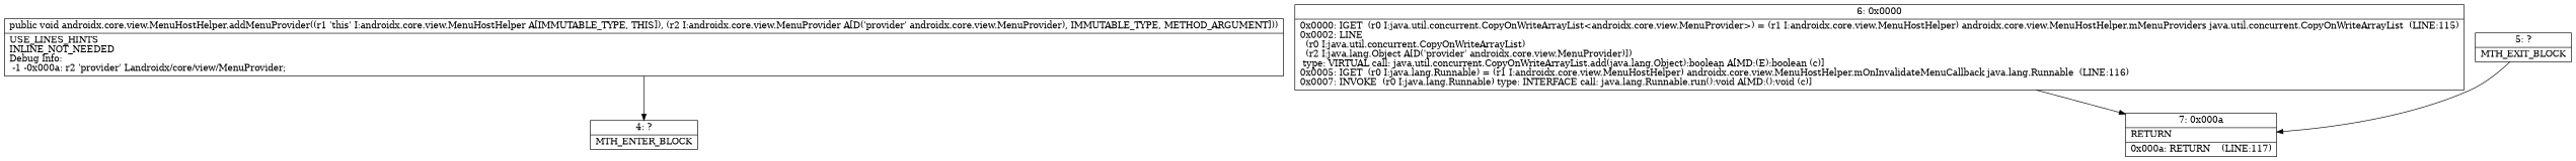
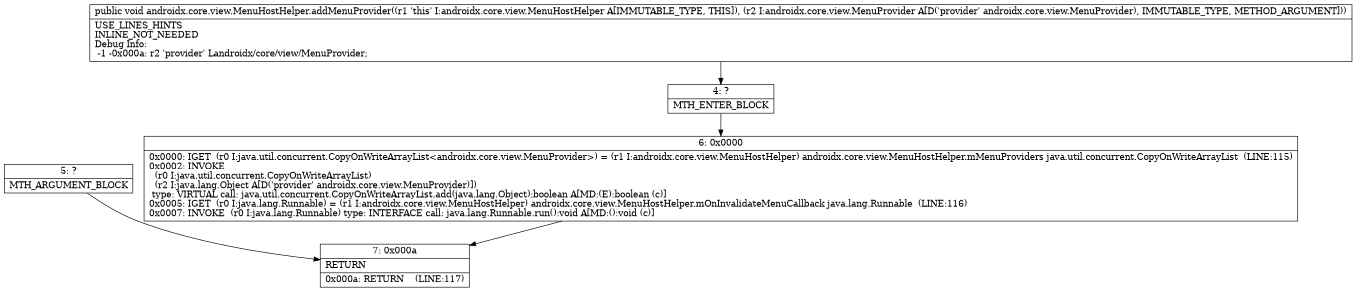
  digraph {
    node [shape=record]
    n1 [label="{4\:\ ?|MTH_ENTER_BLOCK\l}"]
-   n2 [label="{6\:\ 0x0000|0x0000: IGET  (r0 I:java.util.concurrent.CopyOnWriteArrayList\<androidx.core.view.MenuProvider\>) = (r1 I:androidx.core.view.MenuHostHelper) androidx.core.view.MenuHostHelper.mMenuProviders java.util.concurrent.CopyOnWriteArrayList  (LINE:115)\l0x0002: LINE  \l  (r0 I:java.util.concurrent.CopyOnWriteArrayList)\l  (r2 I:java.lang.Object A[D('provider' androidx.core.view.MenuProvider)])\l type: VIRTUAL call: java.util.concurrent.CopyOnWriteArrayList.add(java.lang.Object):boolean A[MD:(E):boolean (c)]\l0x0005: IGET  (r0 I:java.lang.Runnable) = (r1 I:androidx.core.view.MenuHostHelper) androidx.core.view.MenuHostHelper.mOnInvalidateMenuCallback java.lang.Runnable  (LINE:116)\l0x0007: INVOKE  (r0 I:java.lang.Runnable) type: INTERFACE call: java.lang.Runnable.run():void A[MD:():void (c)]\l}"]
+   n2 [label="{6\:\ 0x0000|0x0000: IGET  (r0 I:java.util.concurrent.CopyOnWriteArrayList\<androidx.core.view.MenuProvider\>) = (r1 I:androidx.core.view.MenuHostHelper) androidx.core.view.MenuHostHelper.mMenuProviders java.util.concurrent.CopyOnWriteArrayList  (LINE:115)\l0x0002: INVOKE  \l  (r0 I:java.util.concurrent.CopyOnWriteArrayList)\l  (r2 I:java.lang.Object A[D('provider' androidx.core.view.MenuProvider)])\l type: VIRTUAL call: java.util.concurrent.CopyOnWriteArrayList.add(java.lang.Object):boolean A[MD:(E):boolean (c)]\l0x0005: IGET  (r0 I:java.lang.Runnable) = (r1 I:androidx.core.view.MenuHostHelper) androidx.core.view.MenuHostHelper.mOnInvalidateMenuCallback java.lang.Runnable  (LINE:116)\l0x0007: INVOKE  (r0 I:java.lang.Runnable) type: INTERFACE call: java.lang.Runnable.run():void A[MD:():void (c)]\l}"]
    n3 [label="{7\:\ 0x000a|RETURN\l|0x000a: RETURN    (LINE:117)\l}"]
-   n4 [label="{5\:\ ?|MTH_EXIT_BLOCK\l}"]
+   n4 [label="{5\:\ ?|MTH_ARGUMENT_BLOCK\l}"]
    n5 [label="{public void androidx.core.view.MenuHostHelper.addMenuProvider((r1 'this' I:androidx.core.view.MenuHostHelper A[IMMUTABLE_TYPE, THIS]), (r2 I:androidx.core.view.MenuProvider A[D('provider' androidx.core.view.MenuProvider), IMMUTABLE_TYPE, METHOD_ARGUMENT]))  | USE_LINES_HINTS\lINLINE_NOT_NEEDED\lDebug Info:\l  \-1 \-0x000a: r2 'provider' Landroidx\/core\/view\/MenuProvider;\l}"]
+   n1 -> n2
    n2 -> n3
    n4 -> n3
    n5 -> n1
  }
